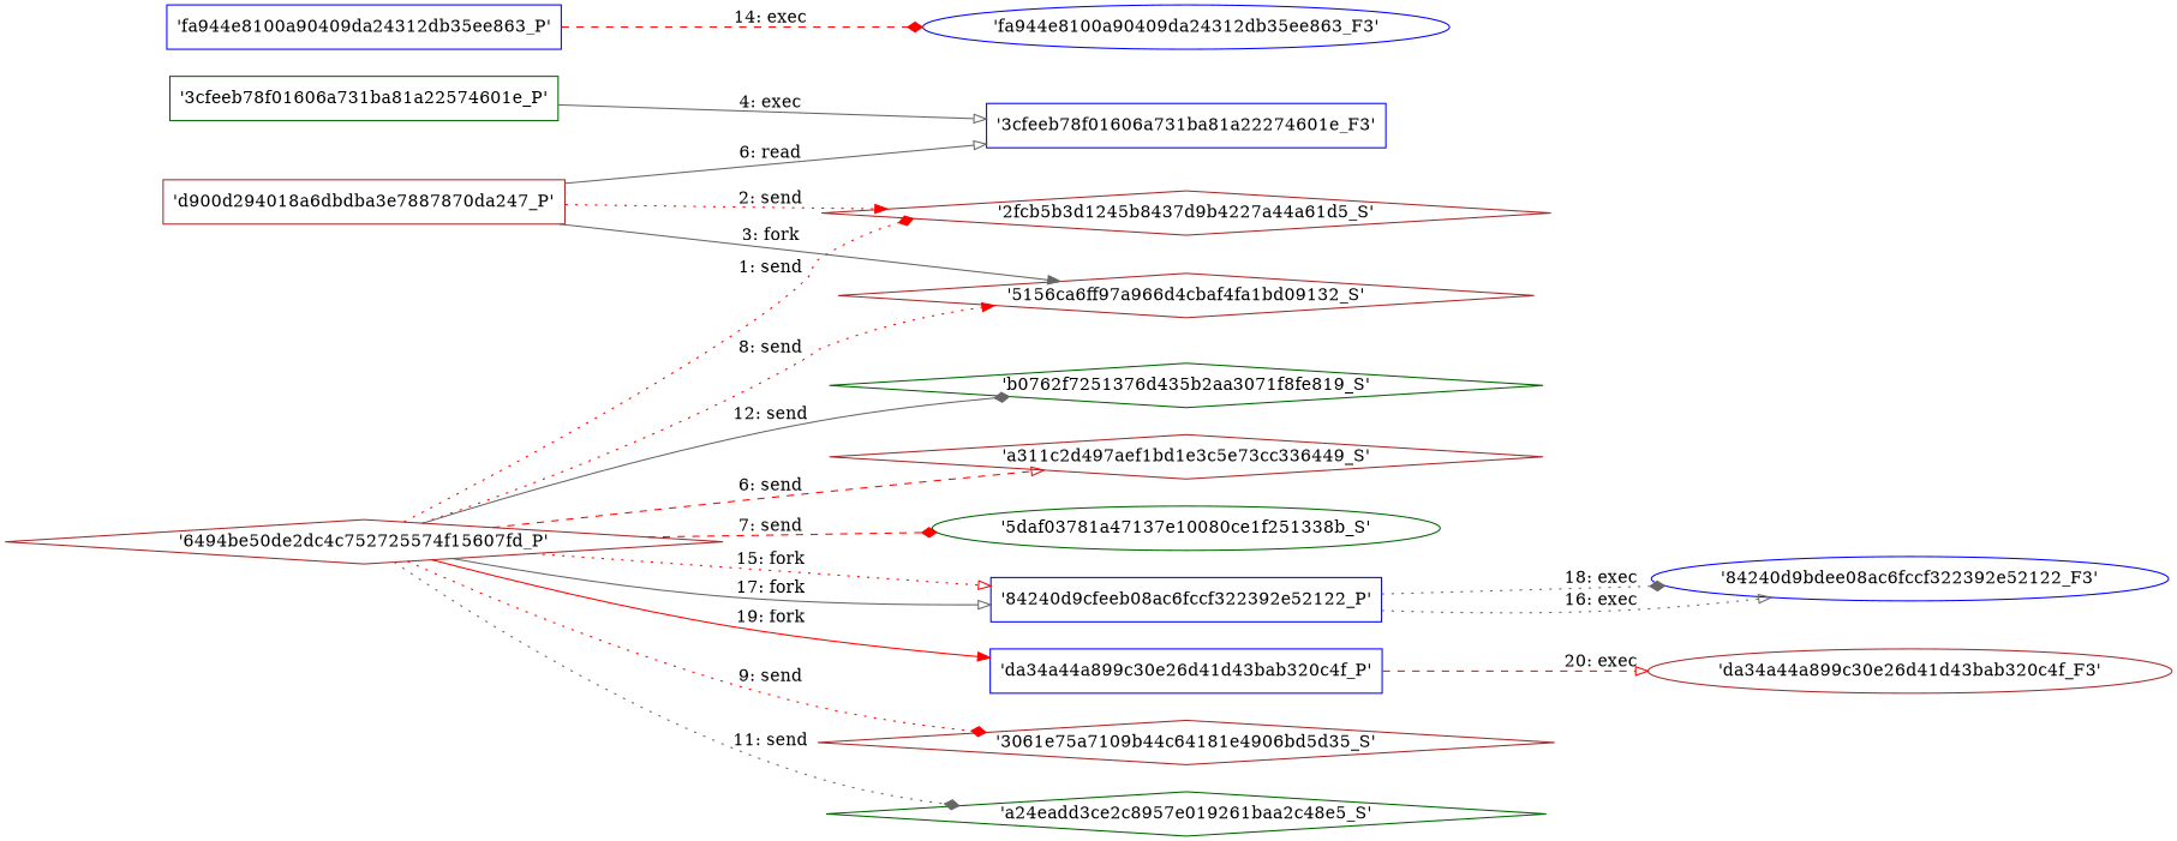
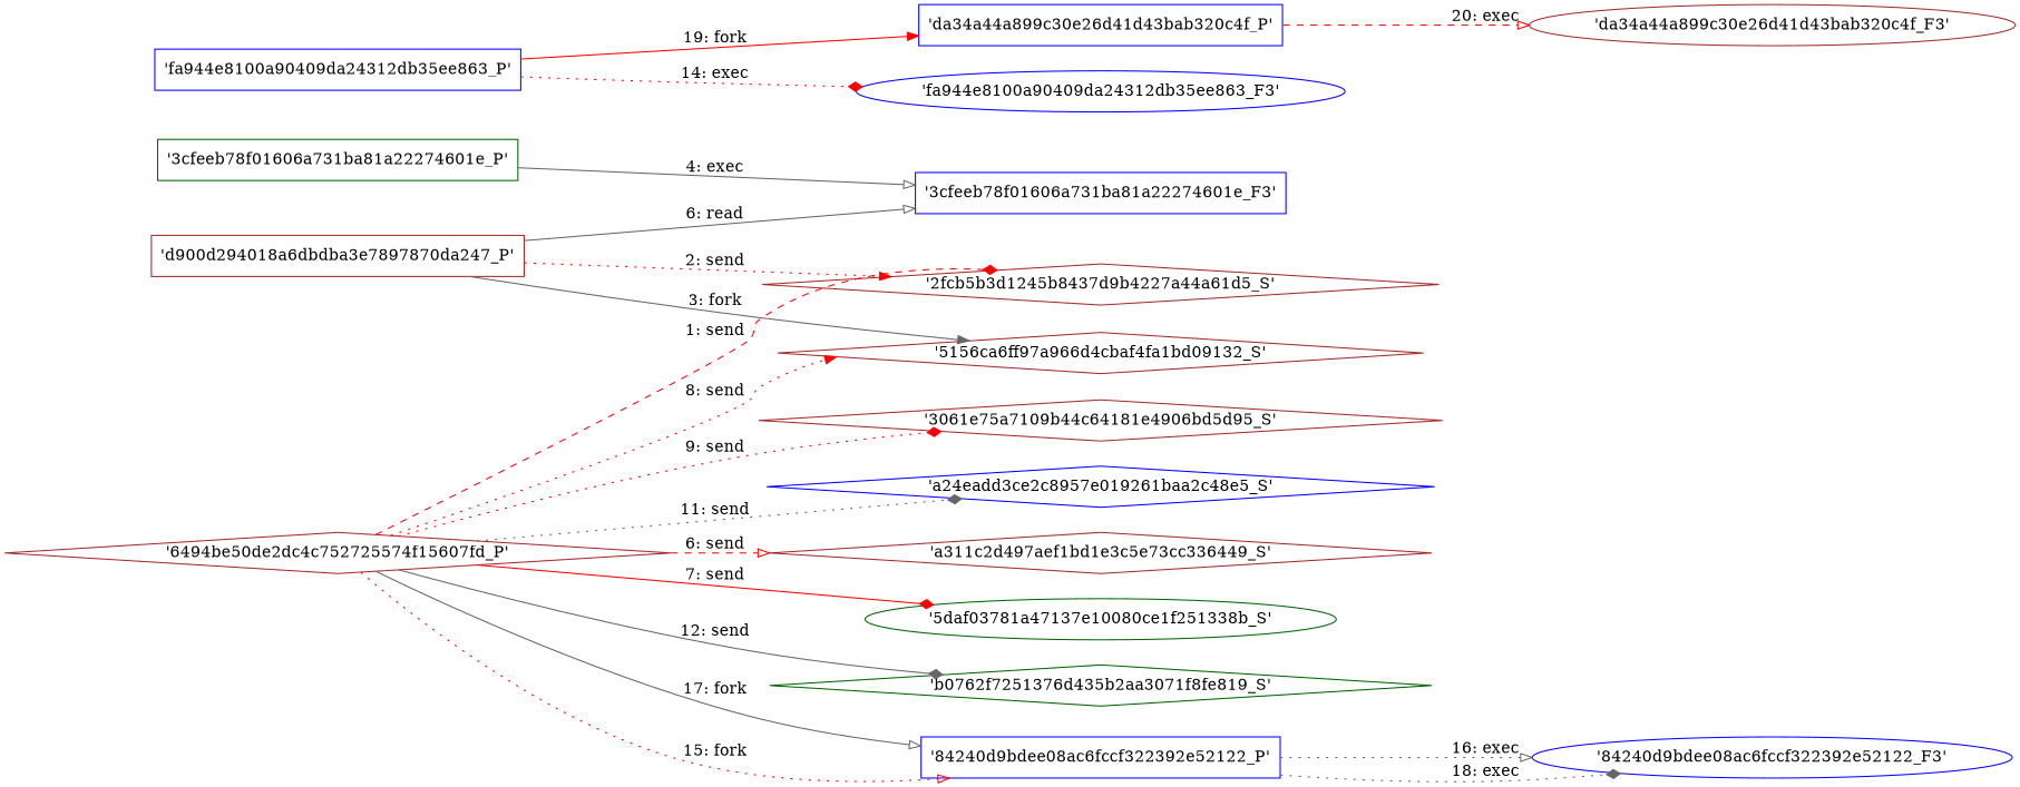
  digraph {
    engine=neato
    fixedsize=false
    fontsize=10
    nodesep=0.3
    rankdir=LR
    ranksep=0
    splines=true
    node [color=brown node_type=Socket shape=diamond]
    edge [arrowhead=diamond color=red style=solid]
    "'2fcb5b3d1245b8437d9b4227a44a61d5_S'"
    "'6494be50de2dc4c752725574f15607fd_P'" [node_type=Process]
    "'a311c2d497aef1bd1e3c5e73cc336449_S'"
    "'5daf03781a47137e10080ce1f251338b_S'" [color=darkgreen shape=ellipse]
    "'5156ca6ff97a966d4cbaf4fa1bd09132_S'"
-   "'3061e75a7109b44c64181e4906bd5d35_S'"
-   "'a24eadd3ce2c8957e019261baa2c48e5_S'" [color=darkgreen]
+   "'3061e75a7109b44c64181e4906bd5d35_S'" [label="'3061e75a7109b44c64181e4906bd5d95_S'"]
+   "'a24eadd3ce2c8957e019261baa2c48e5_S'" [color=blue]
    "'b0762f7251376d435b2aa3071f8fe819_S'" [color=darkgreen]
-   "'84240d9bdee08ac6fccf322392e52122_P'" [color=blue node_type=Process shape=box label="'84240d9cfeeb08ac6fccf322392e52122_P'"]
+   "'84240d9bdee08ac6fccf322392e52122_P'" [color=blue node_type=Process shape=box]
    "'da34a44a899c30e26d41d43bab320c4f_P'" [color=blue node_type=Process shape=box]
    "'fa944e8100a90409da24312db35ee863_P'" [color=blue node_type=Process shape=box]
    "'fa944e8100a90409da24312db35ee863_F3'" [color=blue node_type=File shape=ellipse]
    "'84240d9bdee08ac6fccf322392e52122_F3'" [color=blue node_type=File shape=ellipse]
    "'da34a44a899c30e26d41d43bab320c4f_F3'" [node_type=File shape=ellipse]
-   "'d900d294018a6dbdba3e7887870da247_P'" [node_type=Process shape=box]
+   "'d900d294018a6dbdba3e7887870da247_P'" [node_type=Process shape=box label="'d900d294018a6dbdba3e7897870da247_P'"]
    "'3cfeeb78f01606a731ba81a22274601e_F3'" [color=blue node_type=file shape=box]
-   "'3cfeeb78f01606a731ba81a22274601e_P'" [color=darkgreen node_type=Process shape=box label="'3cfeeb78f01606a731ba81a22574601e_P'"]
-   "'6494be50de2dc4c752725574f15607fd_P'" -> "'2fcb5b3d1245b8437d9b4227a44a61d5_S'" [label="1: send" style=dotted]
+   "'3cfeeb78f01606a731ba81a22274601e_P'" [color=darkgreen node_type=Process shape=box]
+   "'6494be50de2dc4c752725574f15607fd_P'" -> "'2fcb5b3d1245b8437d9b4227a44a61d5_S'" [label="1: send" style=dashed]
    "'6494be50de2dc4c752725574f15607fd_P'" -> "'a311c2d497aef1bd1e3c5e73cc336449_S'" [arrowhead=onormal label="6: send" style=dashed]
-   "'6494be50de2dc4c752725574f15607fd_P'" -> "'5daf03781a47137e10080ce1f251338b_S'" [label="7: send" style=dashed]
+   "'6494be50de2dc4c752725574f15607fd_P'" -> "'5daf03781a47137e10080ce1f251338b_S'" [label="7: send"]
    "'6494be50de2dc4c752725574f15607fd_P'" -> "'5156ca6ff97a966d4cbaf4fa1bd09132_S'" [arrowhead=normal label="8: send" style=dotted]
    "'6494be50de2dc4c752725574f15607fd_P'" -> "'3061e75a7109b44c64181e4906bd5d35_S'" [label="9: send" style=dotted]
    "'6494be50de2dc4c752725574f15607fd_P'" -> "'a24eadd3ce2c8957e019261baa2c48e5_S'" [color=gray40 label="11: send" style=dotted]
    "'6494be50de2dc4c752725574f15607fd_P'" -> "'b0762f7251376d435b2aa3071f8fe819_S'" [color=gray40 label="12: send"]
    "'6494be50de2dc4c752725574f15607fd_P'" -> "'84240d9bdee08ac6fccf322392e52122_P'" [arrowhead=onormal label="15: fork" style=dotted]
    "'6494be50de2dc4c752725574f15607fd_P'" -> "'84240d9bdee08ac6fccf322392e52122_P'" [arrowhead=onormal color=gray40 label="17: fork"]
-   "'6494be50de2dc4c752725574f15607fd_P'" -> "'da34a44a899c30e26d41d43bab320c4f_P'" [arrowhead=normal label="19: fork"]
+   "'fa944e8100a90409da24312db35ee863_P'" -> "'da34a44a899c30e26d41d43bab320c4f_P'" [arrowhead=normal label="19: fork"]
    "'84240d9bdee08ac6fccf322392e52122_P'" -> "'84240d9bdee08ac6fccf322392e52122_F3'" [arrowhead=onormal color=gray40 label="16: exec" style=dotted]
    "'84240d9bdee08ac6fccf322392e52122_P'" -> "'84240d9bdee08ac6fccf322392e52122_F3'" [color=gray40 label="18: exec" style=dotted]
    "'da34a44a899c30e26d41d43bab320c4f_P'" -> "'da34a44a899c30e26d41d43bab320c4f_F3'" [arrowhead=onormal label="20: exec" style=dashed]
-   "'fa944e8100a90409da24312db35ee863_P'" -> "'fa944e8100a90409da24312db35ee863_F3'" [label="14: exec" style=dashed]
+   "'fa944e8100a90409da24312db35ee863_P'" -> "'fa944e8100a90409da24312db35ee863_F3'" [label="14: exec" style=dotted]
    "'d900d294018a6dbdba3e7887870da247_P'" -> "'2fcb5b3d1245b8437d9b4227a44a61d5_S'" [arrowhead=normal label="2: send" style=dotted]
    "'d900d294018a6dbdba3e7887870da247_P'" -> "'5156ca6ff97a966d4cbaf4fa1bd09132_S'" [arrowhead=normal color=gray40 label="3: fork"]
    "'d900d294018a6dbdba3e7887870da247_P'" -> "'3cfeeb78f01606a731ba81a22274601e_F3'" [arrowhead=onormal color=gray40 label="6: read"]
    "'3cfeeb78f01606a731ba81a22274601e_P'" -> "'3cfeeb78f01606a731ba81a22274601e_F3'" [arrowhead=onormal color=gray40 label="4: exec"]
  }
